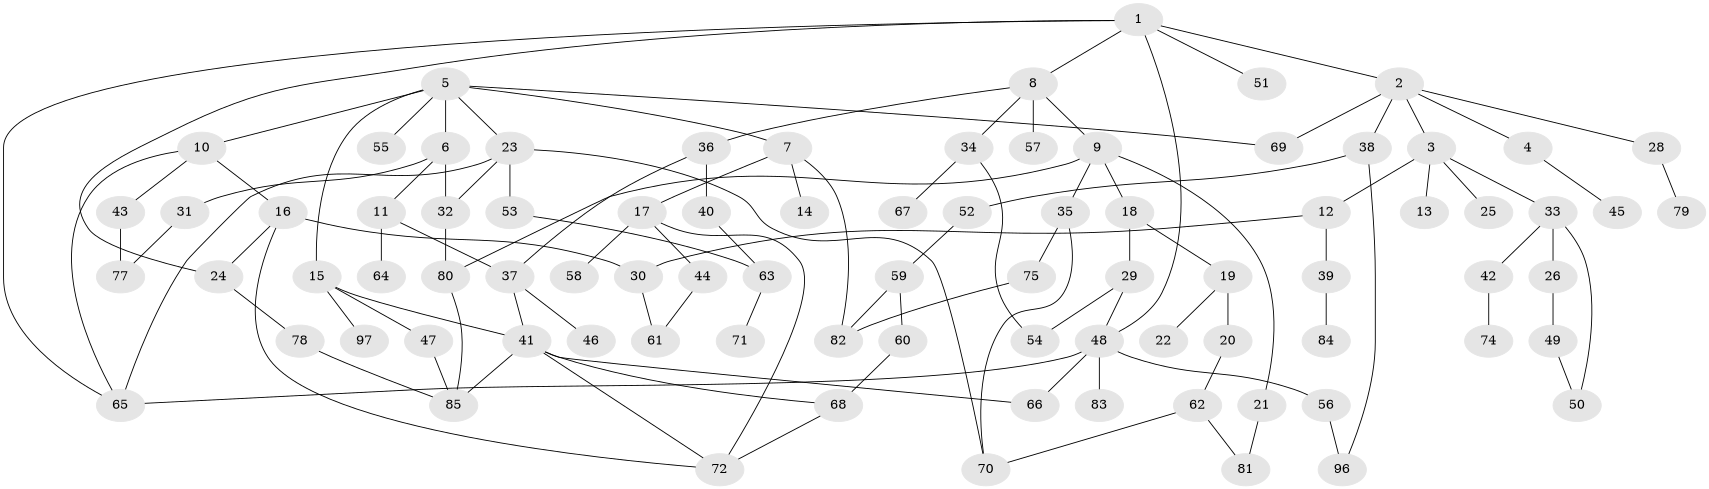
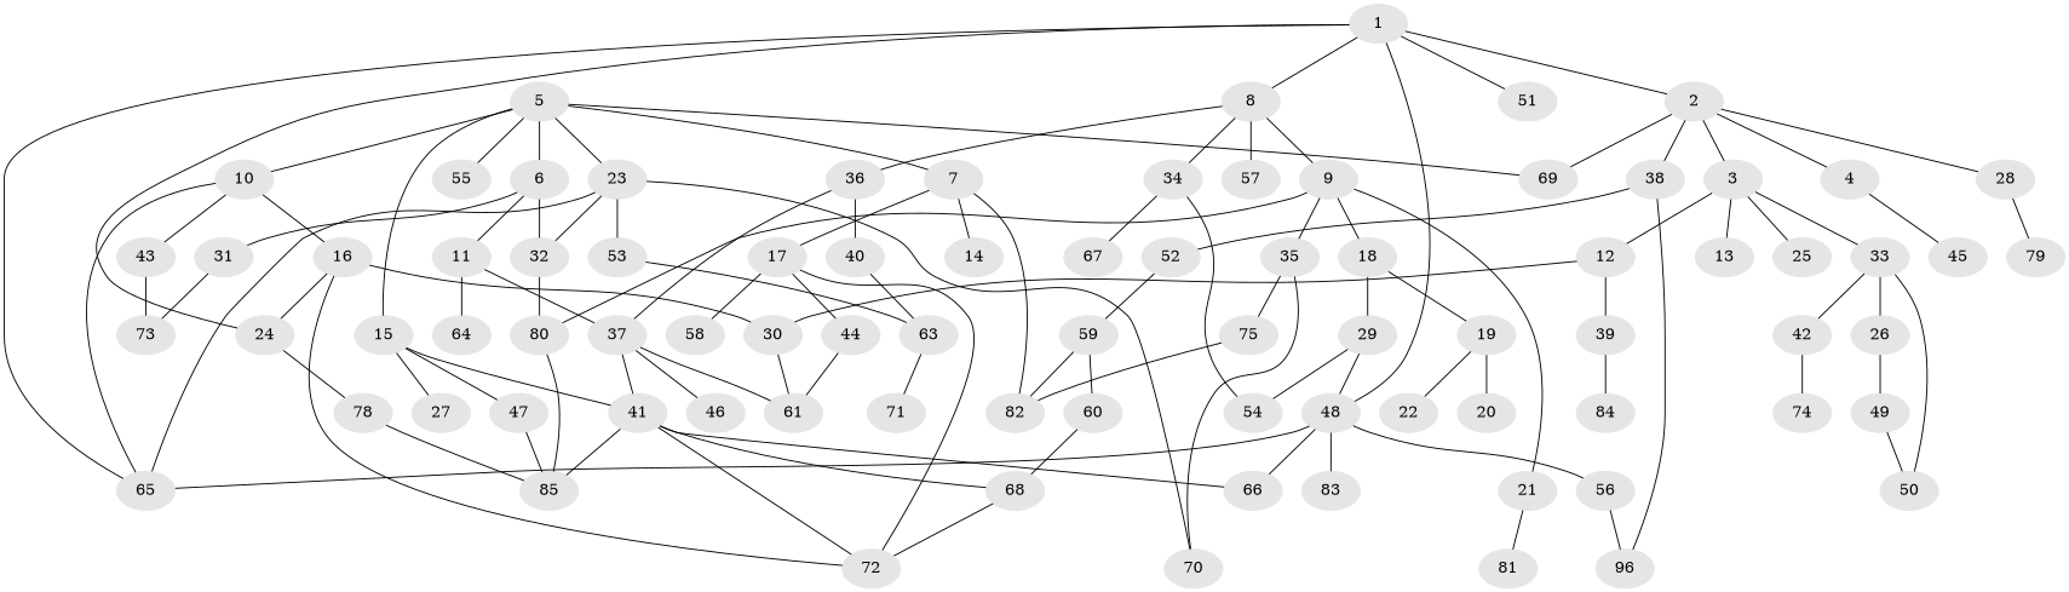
  graph {
    node [color=gray90 style=filled]
    1
    2
    8
    24
    48
    51
    65
    3
    4
    28
    38
    69
    9
    34
    36
    57
    78
    66
    56
    83
    12
    13
    25
    33
    45
    5
    6
    7
    10
    15
    23
    55
    79
    52
    n35 [label=96]
    30
    39
    26
    42
    50
    11
    31
    32
    14
    17
    82
    16
    43
-   27 [label=97]
+   27
    41
    47
    53
    70
    37
    64
-   77
+   77 [label=73]
    80
    72
    44
    58
    18
    21
    35
    54
    67
    40
    19
    29
    81
    75
    85
    61
    46
    84
    49
    68
    20
    22
-   62
    63
    74
    59
    71
    60
    1 -- 2
    1 -- 8
    1 -- 24
    1 -- 48
    1 -- 51
    1 -- 65
    2 -- 3
    2 -- 4
    2 -- 28
    2 -- 38
    2 -- 69
    8 -- 9
    8 -- 34
    8 -- 36
    8 -- 57
    24 -- 78
    48 -- 65
    48 -- 66
    48 -- 56
    48 -- 83
    3 -- 12
    3 -- 13
    3 -- 25
    3 -- 33
    4 -- 45
    28 -- 79
    38 -- 52
    38 -- n35
    9 -- 80
    9 -- 18
    9 -- 21
    9 -- 35
    34 -- 54
    34 -- 67
    36 -- 37
    36 -- 40
    78 -- 85
    56 -- n35
    12 -- 30
    12 -- 39
    33 -- 26
    33 -- 42
    33 -- 50
    5 -- 69
    5 -- 6
    5 -- 7
    5 -- 10
    5 -- 15
    5 -- 23
    5 -- 55
    6 -- 11
    6 -- 31
    6 -- 32
    7 -- 14
    7 -- 17
    7 -- 82
    10 -- 65
    10 -- 16
    10 -- 43
    15 -- 27
    15 -- 41
    15 -- 47
    23 -- 65
    23 -- 32
    23 -- 53
    23 -- 70
    52 -- 59
    30 -- 61
    39 -- 84
    26 -- 49
    42 -- 74
    11 -- 37
    11 -- 64
    31 -- 77
    32 -- 80
    17 -- 72
    17 -- 44
    17 -- 58
    16 -- 24
    16 -- 30
    16 -- 72
    43 -- 77
    41 -- 66
    41 -- 72
    41 -- 85
    41 -- 68
    47 -- 85
    53 -- 63
    37 -- 41
+   37 -- 61
    37 -- 46
    80 -- 85
    44 -- 61
    18 -- 19
    18 -- 29
    21 -- 81
    35 -- 70
    35 -- 75
    40 -- 63
    19 -- 20
    19 -- 22
    29 -- 48
    29 -- 54
    75 -- 82
    49 -- 50
    68 -- 72
-   20 -- 62
-   62 -- 70
-   62 -- 81
    63 -- 71
    59 -- 82
    59 -- 60
    60 -- 68
  }
